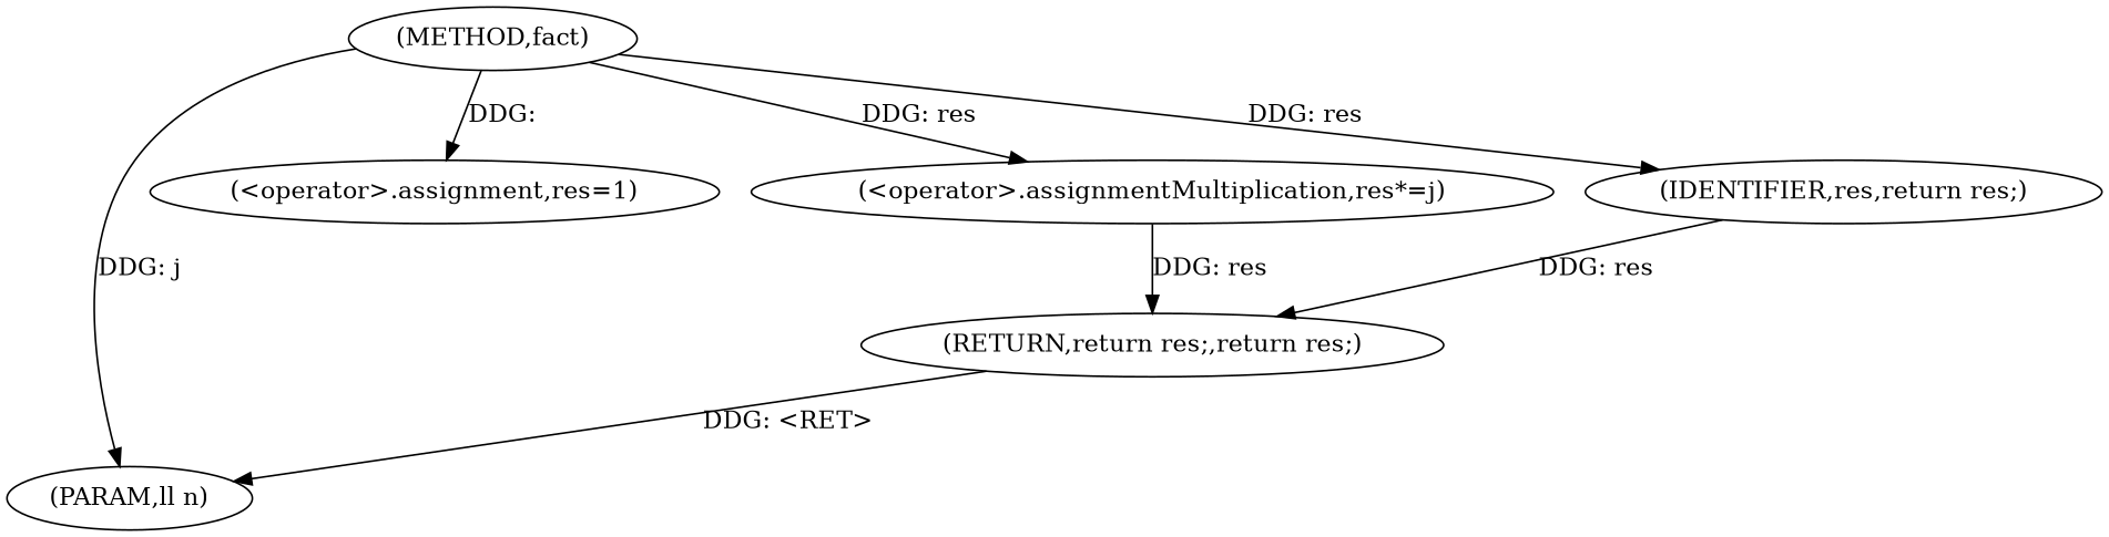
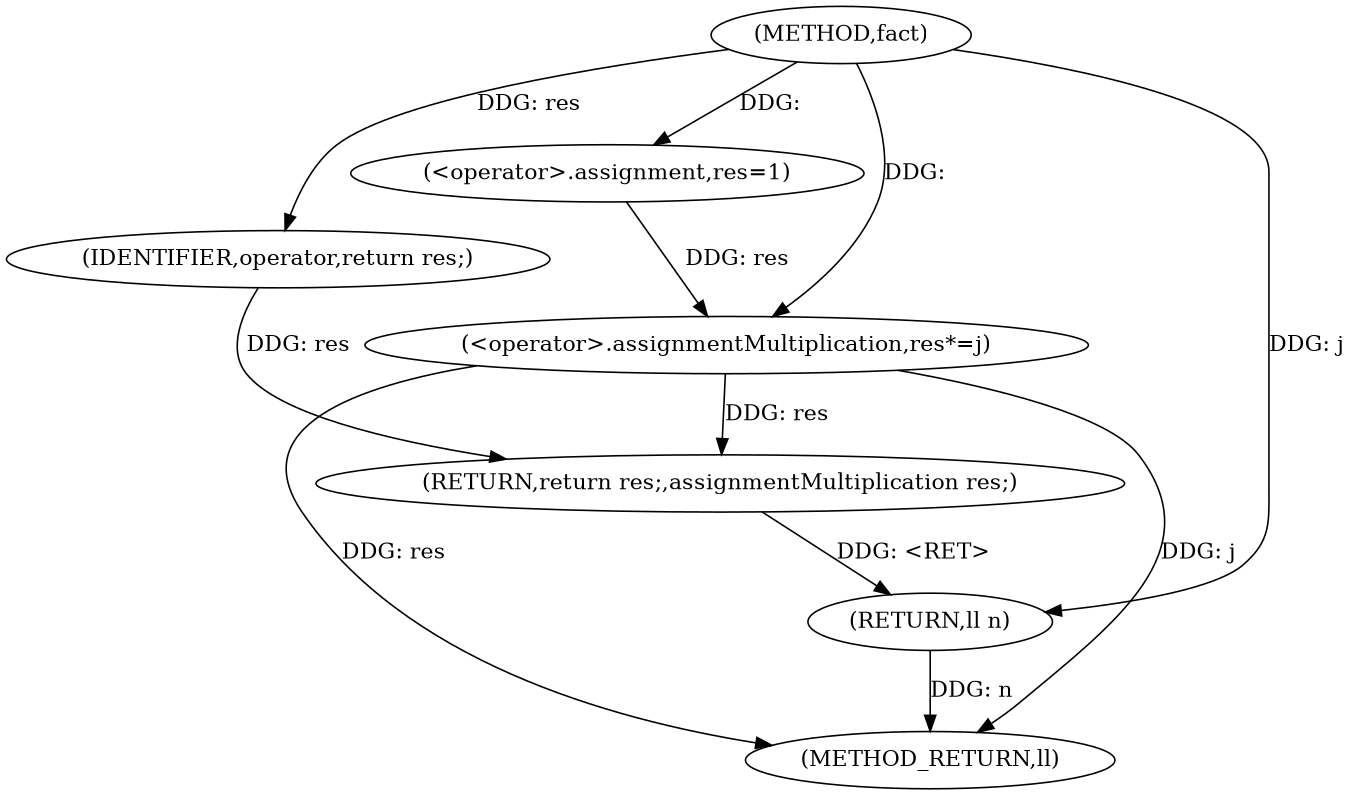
  digraph {
    n1 [label="(METHOD,fact)"]
-   n2 [label="(PARAM,ll n)"]
+   n2 [label="(RETURN,ll n)"]
    n3 [label="(<operator>.assignment,res=1)"]
    n4 [label="(<operator>.assignmentMultiplication,res*=j)"]
-   n5 [label="(IDENTIFIER,res,return res;)"]
-   n7 [label="(RETURN,return res;,return res;)"]
+   n5 [label="(IDENTIFIER,operator,return res;)"]
+   n6 [label="(METHOD_RETURN,ll)"]
+   n7 [label="(RETURN,return res;,assignmentMultiplication res;)"]
    n1 -> n2 [label="DDG: j"]
    n1 -> n3 [label="DDG: "]
-   n1 -> n4 [label="DDG: res"]
+   n1 -> n4 [label="DDG: "]
    n1 -> n5 [label="DDG: res"]
+   n2 -> n6 [label="DDG: n"]
+   n3 -> n4 [label="DDG: res"]
+   n4 -> n6 [label="DDG: res"]
+   n4 -> n6 [label="DDG: j"]
    n4 -> n7 [label="DDG: res"]
    n5 -> n7 [label="DDG: res"]
    n7 -> n2 [label="DDG: <RET>"]
  }
